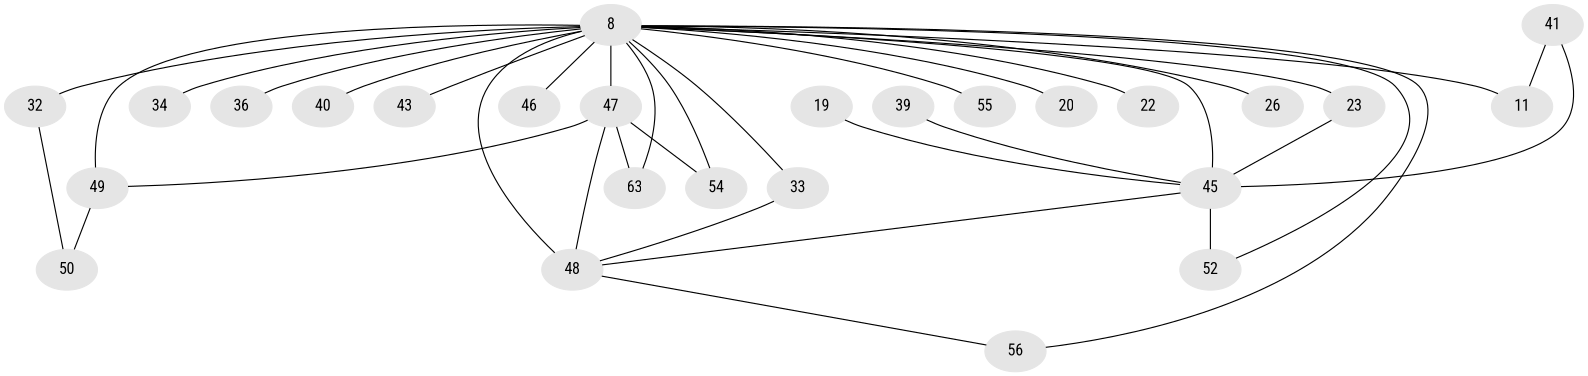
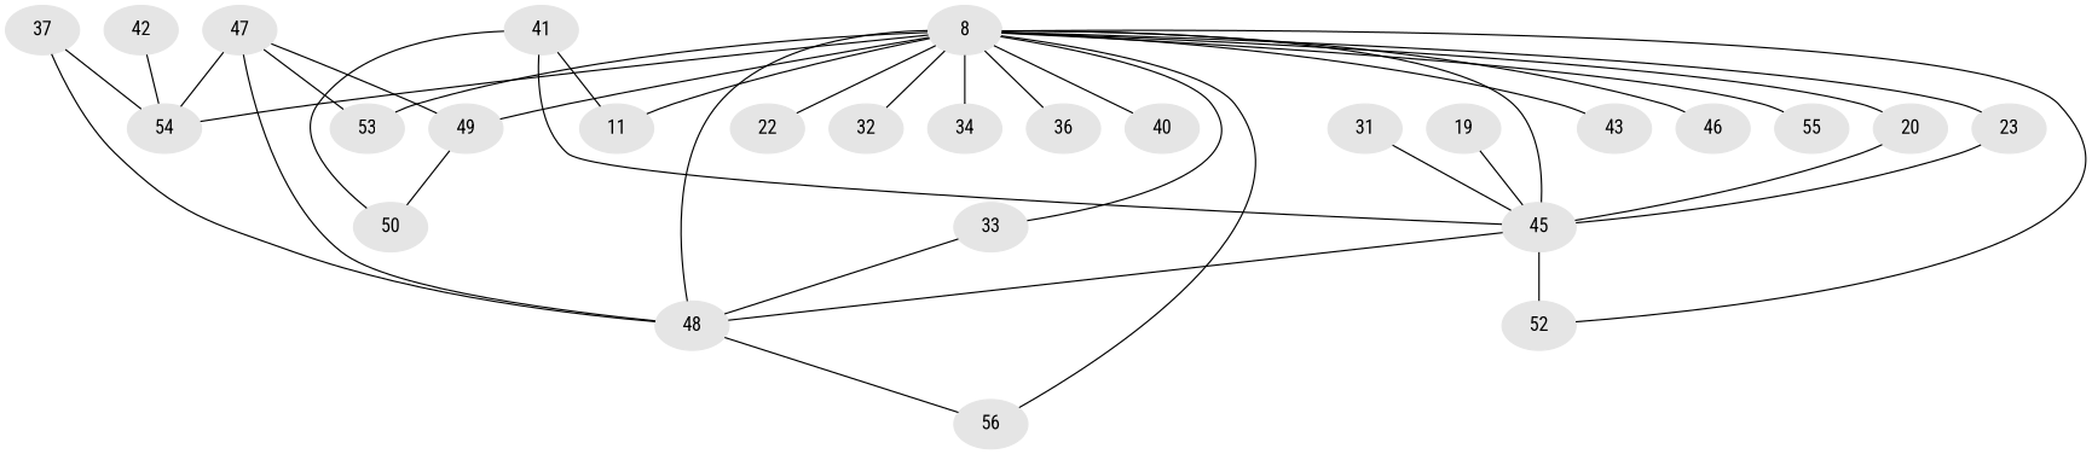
  graph {
    fontname="Roboto Condensed"
    node [color=gray90 fontname="Roboto Condensed" style=filled]
    edge [fontname="Roboto Condensed"]
    8 [super="+6+4"]
    20
    22
    23
-   26
    32 [super="+11"]
    33
    34 [super="+21"]
    36
    40
    43
    45 [super="+15+10"]
    46
    47 [super="+30+3+35"]
    48 [super="+44+9"]
    49 [super="+14+39"]
    n17 [label=11 super="+12+27"]
    52 [super="+13"]
-   53 [label=63]
+   53
    54 [super="+16+28"]
    55
    56
    50 [super="+24"]
    19
-   31 [label=39]
+   31
+   37
    41
+   42
    8 -- 20
    8 -- 22 [weight=2]
    8 -- 23
-   8 -- 26
    8 -- 32 [weight=3]
    8 -- 33
    8 -- 34 [weight=3]
    8 -- 36 [weight=2]
    8 -- 40 [weight=2]
    8 -- 43 [weight=2]
    8 -- 45 [weight=10]
    8 -- 46 [weight=2]
-   8 -- 47 [weight=11]
    8 -- 48 [weight=11]
    8 -- 49 [weight=2]
    8 -- n17 [weight=4]
    8 -- 52
    8 -- 53
    8 -- 54 [weight=4]
    8 -- 55 [weight=2]
    8 -- 56
+   20 -- 45
    23 -- 45
-   32 -- 50
+   41 -- 50
    33 -- 48
    45 -- 48 [weight=4]
    45 -- 52 [weight=2]
    47 -- 48 [weight=6]
    47 -- 49 [weight=2]
    47 -- 53
    47 -- 54
    48 -- 56
    49 -- 50
    19 -- 45 [weight=2]
    31 -- 45 [weight=2]
+   37 -- 48
+   37 -- 54
    41 -- 45
    41 -- n17
+   42 -- 54
  }
